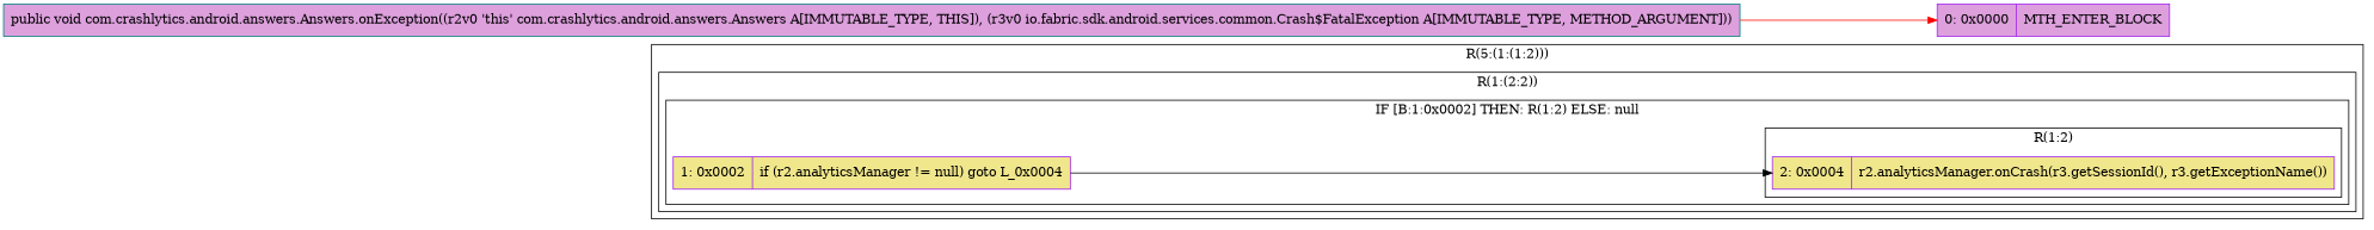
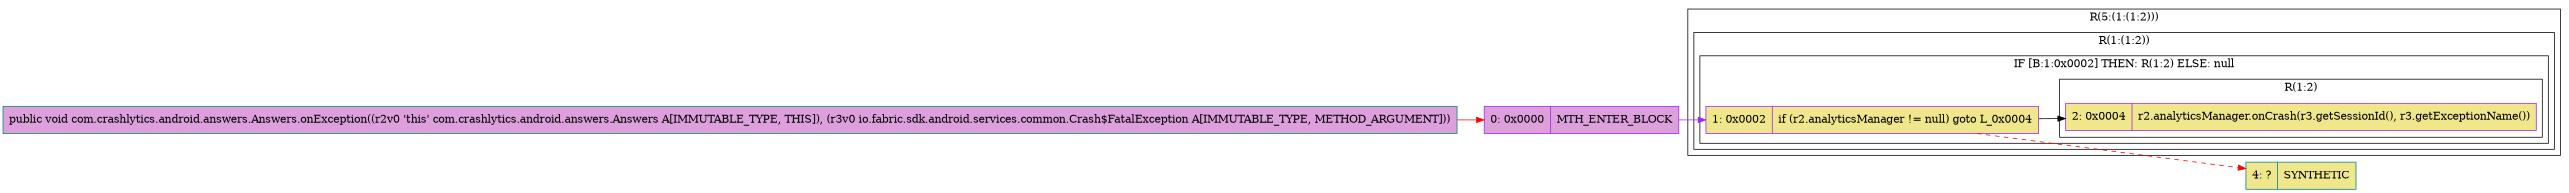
  digraph {
    rankdir=LR
    node [color=purple fillcolor=khaki shape=record style=filled]
    edge [color=red]
    n1 [label="{2\:\ 0x0004|r2.analyticsManager.onCrash(r3.getSessionId(), r3.getExceptionName())\l}"]
    n2 [label="{1\:\ 0x0002|if (r2.analyticsManager != null) goto L_0x0004\l}"]
+   n3 [color=teal label="{4\:\ ?|SYNTHETIC\l}"]
    n4 [fillcolor=plum label="{0\:\ 0x0000|MTH_ENTER_BLOCK\l}"]
    n5 [color=teal fillcolor=plum label="{public void com.crashlytics.android.answers.Answers.onException((r2v0 'this' com.crashlytics.android.answers.Answers A[IMMUTABLE_TYPE, THIS]), (r3v0 io.fabric.sdk.android.services.common.Crash$FatalException A[IMMUTABLE_TYPE, METHOD_ARGUMENT])) }"]
    subgraph cluster_1 {
      label="R(5:(1:(1:2)))"
      subgraph cluster_2 {
-       label="R(1:(2:2))"
+       label="R(1:(1:2))"
        subgraph cluster_3 {
          label="IF [B:1:0x0002] THEN: R(1:2) ELSE: null"
          n2
          subgraph cluster_4 {
            label="R(1:2)"
            n1
          }
        }
      }
    }
    n2 -> n1 [color=black]
+   n2 -> n3 [style=dashed]
+   n4 -> n2 [color=purple]
    n5 -> n4
  }
